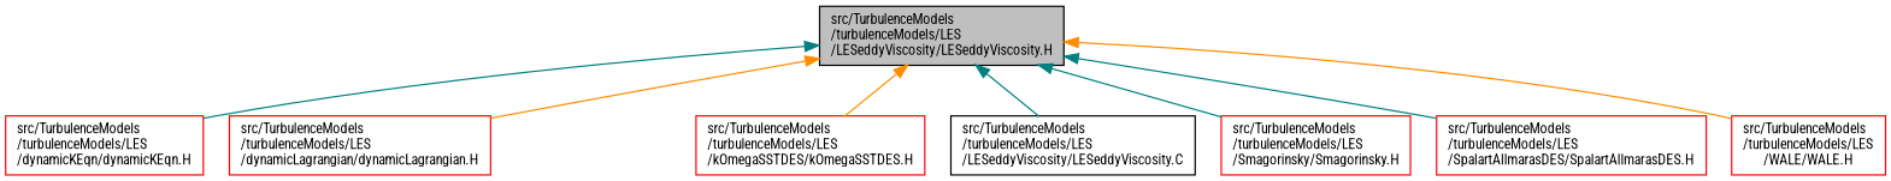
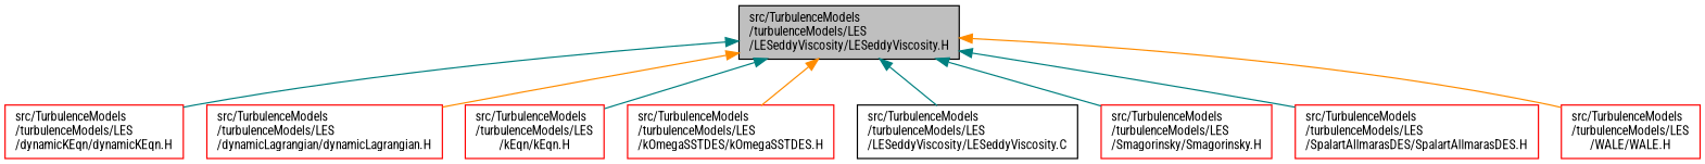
  digraph {
    fontname="Roboto Condensed"
    node [color=red fontname="Roboto Condensed" fontsize=10 shape=record]
    edge [color=teal dir=back fontname="Roboto Condensed" fontsize=10 labelfontname=Helvetica labelfontsize=10 style=solid]
    n1 [color=black fillcolor=grey75 fontcolor=black height=0.2 label="src/TurbulenceModels\l/turbulenceModels/LES\l/LESeddyViscosity/LESeddyViscosity.H" style=filled width=0.4]
    n2 [height=0.2 label="src/TurbulenceModels\l/turbulenceModels/LES\l/dynamicKEqn/dynamicKEqn.H" width=0.4]
    n3 [height=0.2 label="src/TurbulenceModels\l/turbulenceModels/LES\l/dynamicLagrangian/dynamicLagrangian.H" width=0.4]
+   n4 [height=0.2 label="src/TurbulenceModels\l/turbulenceModels/LES\l/kEqn/kEqn.H" width=0.4]
    n5 [height=0.2 label="src/TurbulenceModels\l/turbulenceModels/LES\l/kOmegaSSTDES/kOmegaSSTDES.H" width=0.4]
    n6 [color=black height=0.2 label="src/TurbulenceModels\l/turbulenceModels/LES\l/LESeddyViscosity/LESeddyViscosity.C" width=0.4]
    n7 [height=0.2 label="src/TurbulenceModels\l/turbulenceModels/LES\l/Smagorinsky/Smagorinsky.H" width=0.4]
    n8 [height=0.2 label="src/TurbulenceModels\l/turbulenceModels/LES\l/SpalartAllmarasDES/SpalartAllmarasDES.H" width=0.4]
    n9 [height=0.2 label="src/TurbulenceModels\l/turbulenceModels/LES\l/WALE/WALE.H" width=0.4]
    n1 -> n2
    n1 -> n3 [color=darkorange]
+   n1 -> n4
    n1 -> n5 [color=darkorange]
    n1 -> n6
    n1 -> n7
    n1 -> n8
    n1 -> n9 [color=darkorange]
  }
